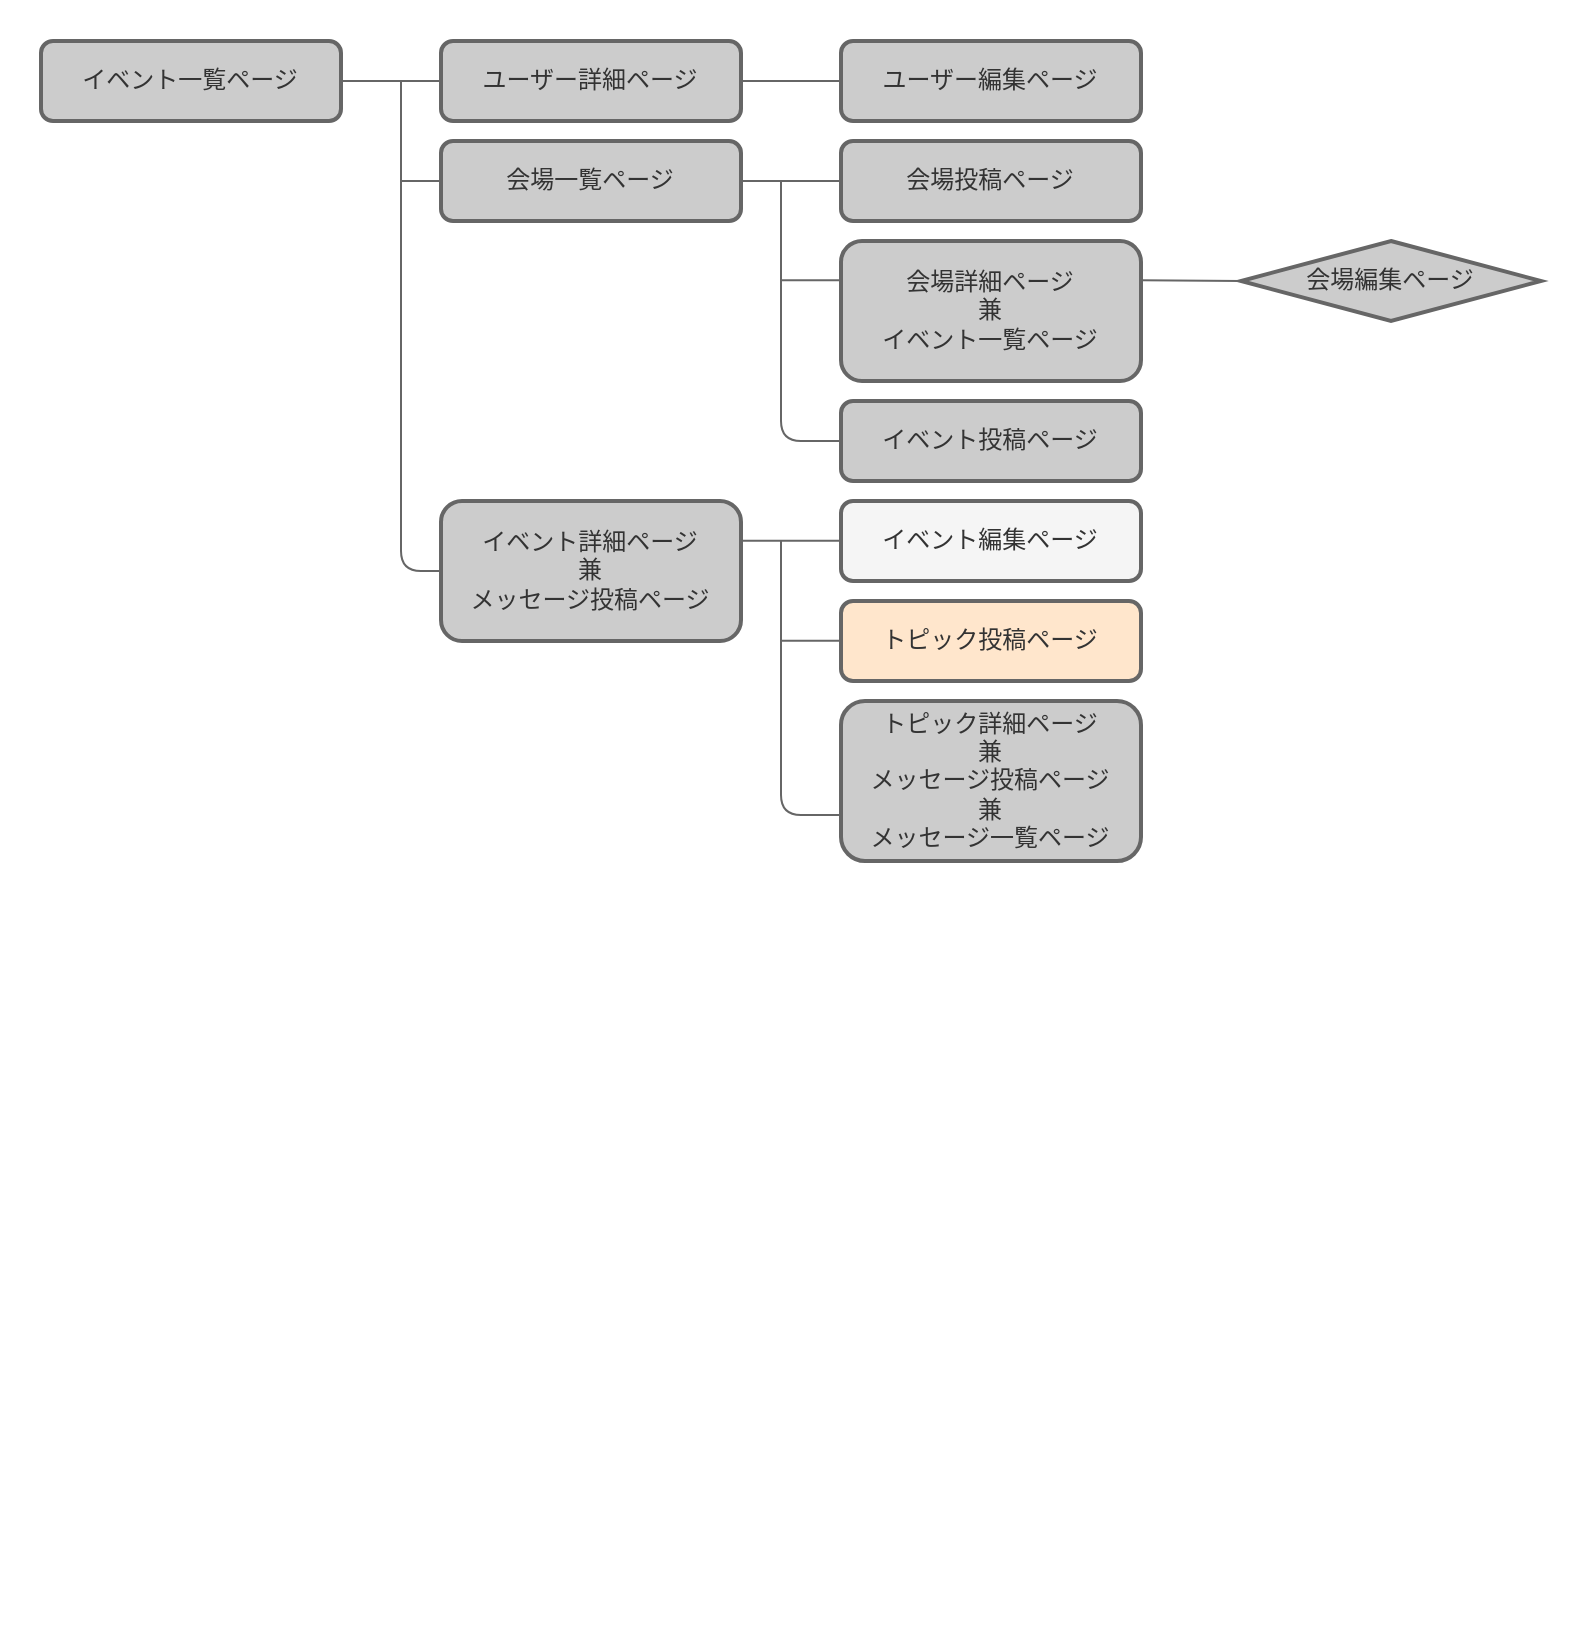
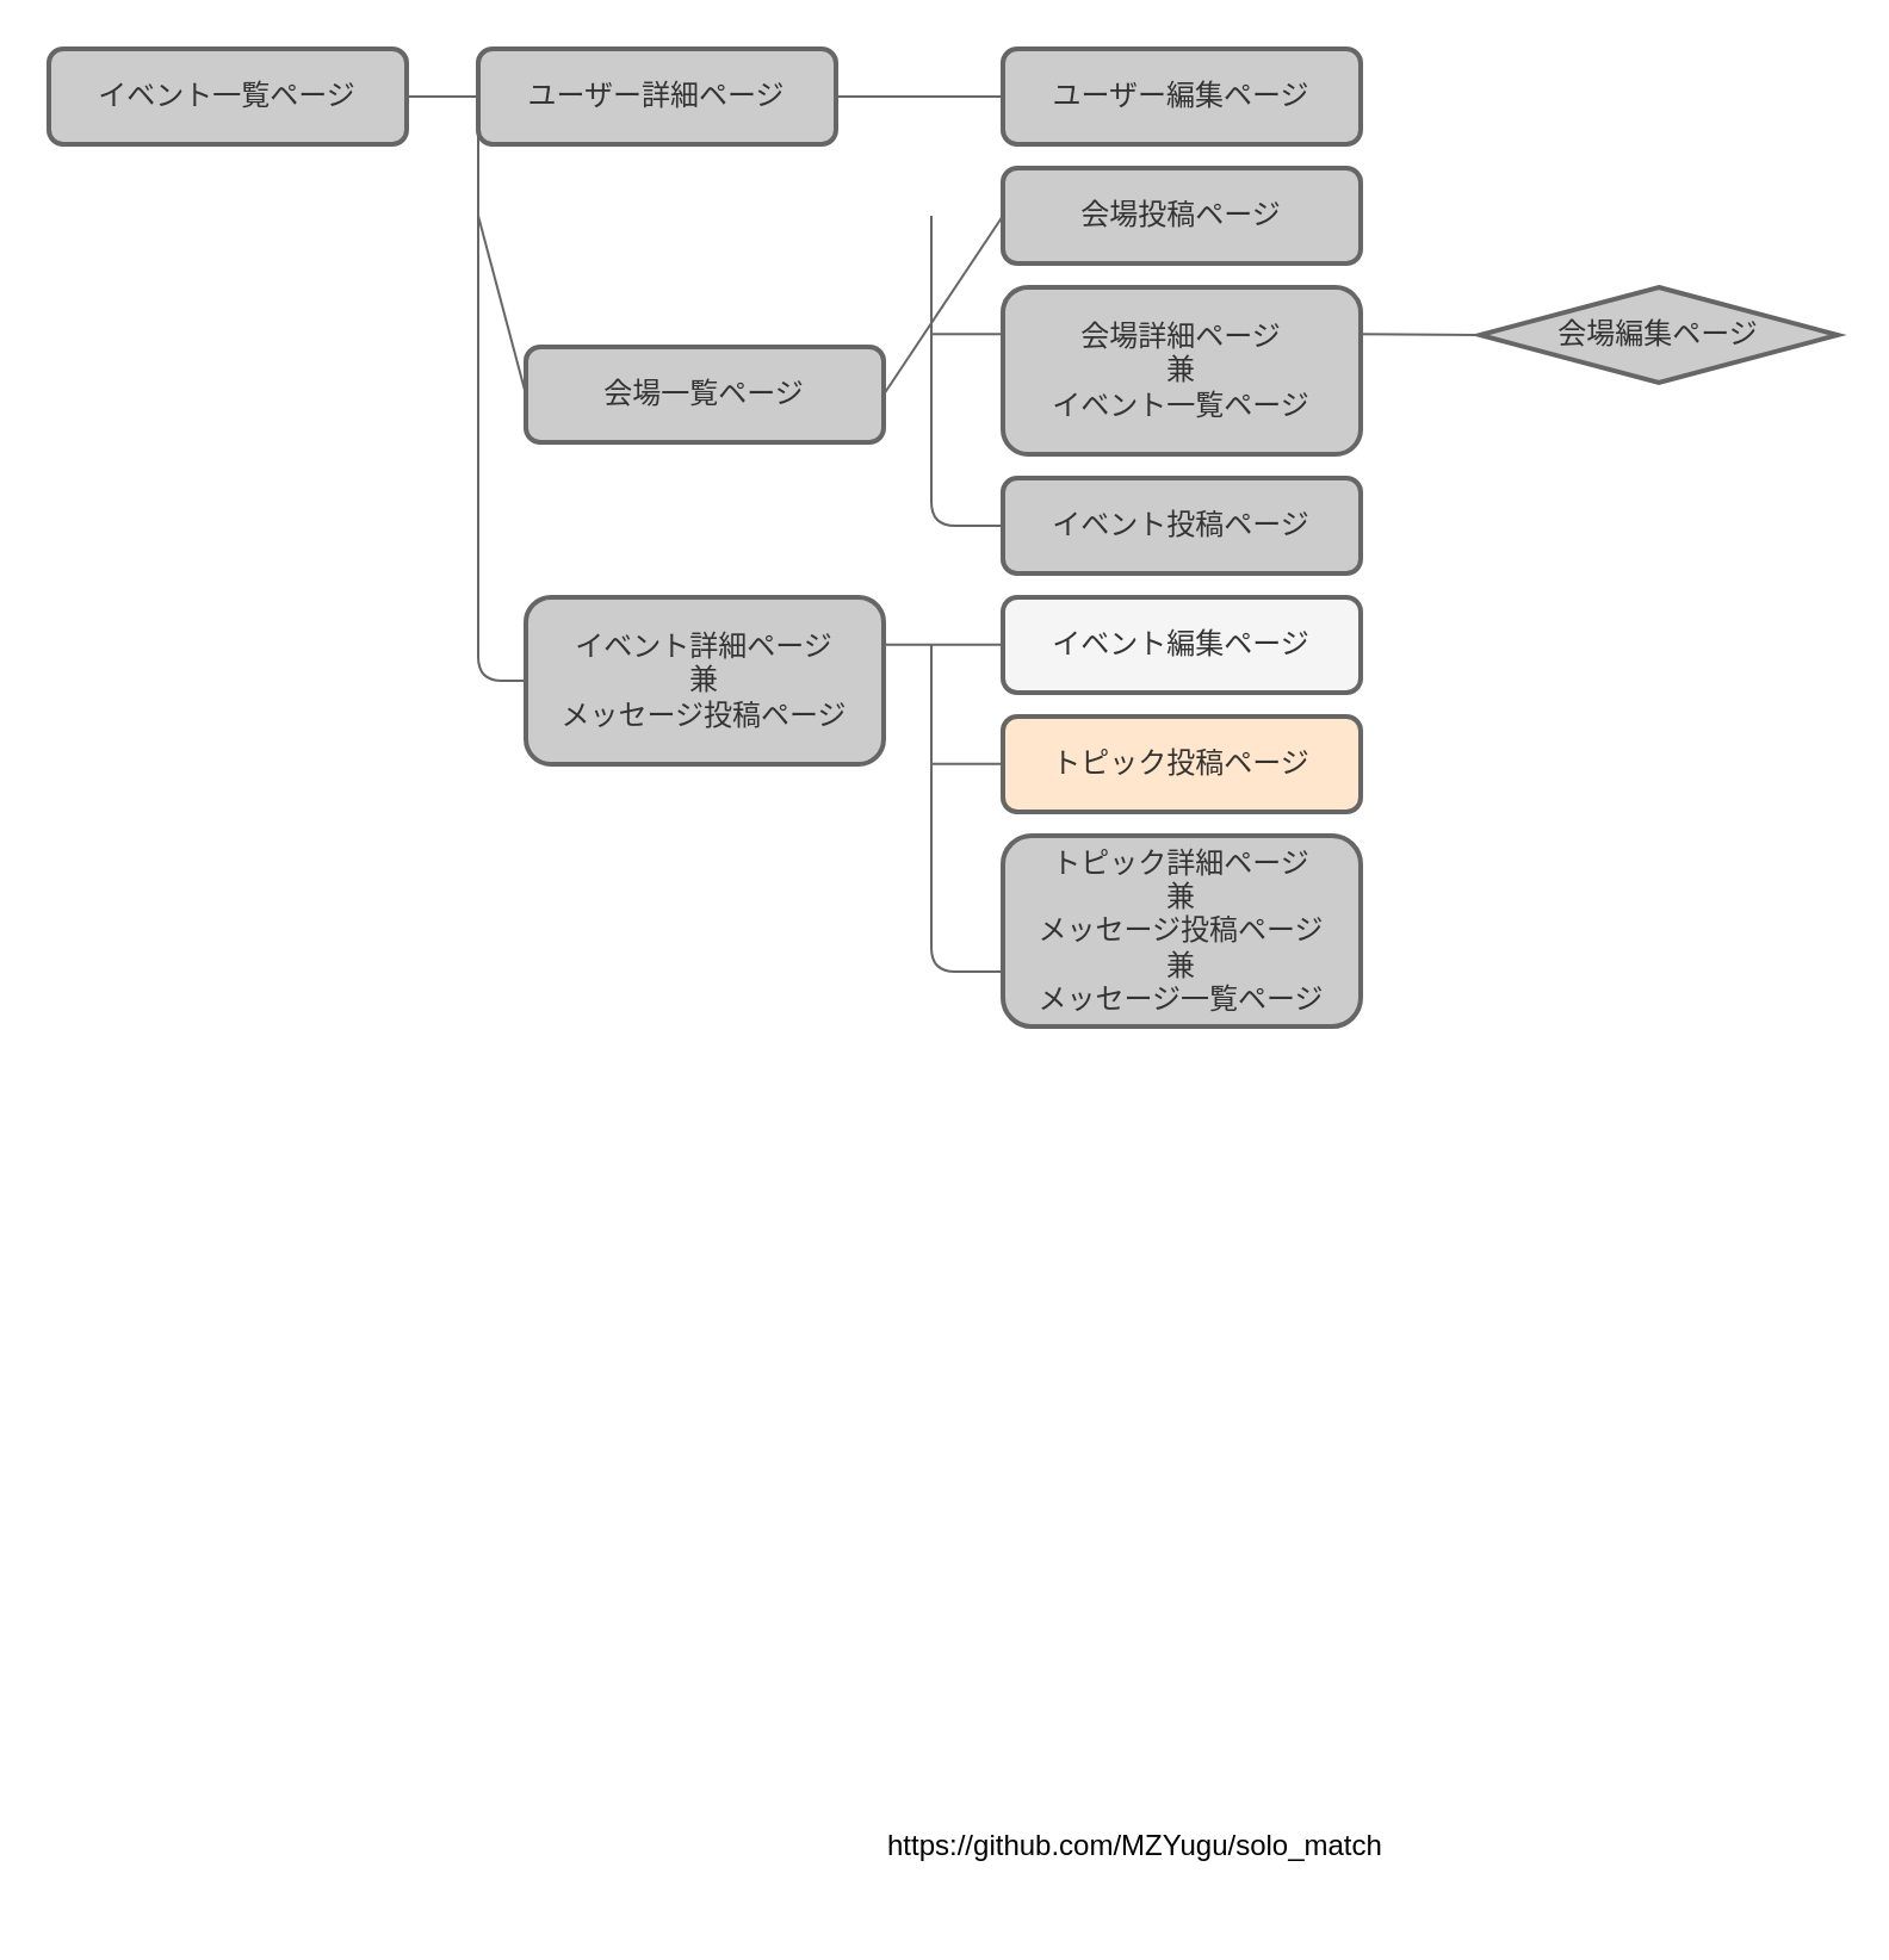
  <mxCell id="0" />
  <mxCell id="1" parent="0" />
+ <mxCell id="2" value="https://github.com/MZYugu/solo_match" style="text;whiteSpace=wrap;html=1;" parent="1" vertex="1"><mxGeometry x="370" y="760" width="240" height="40" as="geometry" /></mxCell>
  <mxCell id="3" value="イベント一覧ページ" style="rounded=1;whiteSpace=wrap;html=1;fillStyle=auto;fillColor=#CCCCCC;strokeColor=#666666;strokeWidth=2;glass=0;shadow=0;fontColor=#333333;" vertex="1" parent="1"><mxGeometry x="20" y="20" width="150" height="40" as="geometry" /></mxCell>
- <mxCell id="4" value="ユーザー詳細ページ" style="rounded=1;whiteSpace=wrap;html=1;fillStyle=auto;fillColor=#CCCCCC;strokeColor=#666666;strokeWidth=2;glass=0;shadow=0;fontColor=#333333;" vertex="1" parent="1"><mxGeometry x="220" y="20" width="150" height="40" as="geometry" /></mxCell>
+ <mxCell id="4" value="ユーザー詳細ページ" style="rounded=1;whiteSpace=wrap;html=1;fillStyle=auto;fillColor=#CCCCCC;strokeColor=#666666;strokeWidth=2;glass=0;shadow=0;fontColor=#333333;" vertex="1" parent="1"><mxGeometry x="200" y="20" width="150" height="40" as="geometry" /></mxCell>
  <mxCell id="5" value="ユーザー編集ページ" style="rounded=1;whiteSpace=wrap;html=1;fillStyle=auto;fillColor=#CCCCCC;strokeColor=#666666;strokeWidth=2;glass=0;shadow=0;fontColor=#333333;" vertex="1" parent="1"><mxGeometry x="420" y="20" width="150" height="40" as="geometry" /></mxCell>
- <mxCell id="6" value="会場一覧ページ" style="rounded=1;whiteSpace=wrap;html=1;fillStyle=auto;fillColor=#CCCCCC;strokeColor=#666666;strokeWidth=2;glass=0;shadow=0;fontColor=#333333;" vertex="1" parent="1"><mxGeometry x="220" y="70" width="150" height="40" as="geometry" /></mxCell>
+ <mxCell id="6" value="会場一覧ページ" style="rounded=1;whiteSpace=wrap;html=1;fillStyle=auto;fillColor=#CCCCCC;strokeColor=#666666;strokeWidth=2;glass=0;shadow=0;fontColor=#333333;" vertex="1" parent="1"><mxGeometry x="220" y="145" width="150" height="40" as="geometry" /></mxCell>
  <mxCell id="7" value="会場詳細ページ&lt;br&gt;兼&lt;br&gt;イベント一覧ページ" style="rounded=1;whiteSpace=wrap;html=1;fillStyle=auto;fillColor=#CCCCCC;strokeColor=#666666;strokeWidth=2;glass=0;shadow=0;fontColor=#333333;" vertex="1" parent="1"><mxGeometry x="420" y="120" width="150" height="70" as="geometry" /></mxCell>
  <mxCell id="8" value="イベント詳細ページ&lt;br&gt;兼&lt;br&gt;メッセージ投稿ページ" style="rounded=1;whiteSpace=wrap;html=1;fillStyle=auto;fillColor=#CCCCCC;strokeColor=#666666;strokeWidth=2;glass=0;shadow=0;fontColor=#333333;" vertex="1" parent="1"><mxGeometry x="220" y="250" width="150" height="70" as="geometry" /></mxCell>
  <mxCell id="9" value="イベント編集ページ" style="rounded=1;whiteSpace=wrap;html=1;fillStyle=auto;fillColor=#f5f5f5;strokeColor=#666666;strokeWidth=2;glass=0;shadow=0;fontColor=#333333;" vertex="1" parent="1"><mxGeometry x="420" y="250" width="150" height="40" as="geometry" /></mxCell>
  <mxCell id="10" value="会場編集ページ" style="rhombus;whiteSpace=wrap;html=1;fillStyle=auto;fillColor=#CCCCCC;strokeColor=#666666;strokeWidth=2;glass=0;shadow=0;fontColor=#333333;" vertex="1" parent="1"><mxGeometry x="620" y="120" width="150" height="40" as="geometry" /></mxCell>
  <mxCell id="11" value="イベント投稿ページ" style="rounded=1;whiteSpace=wrap;html=1;fillStyle=auto;fillColor=#CCCCCC;strokeColor=#666666;strokeWidth=2;glass=0;shadow=0;fontColor=#333333;" vertex="1" parent="1"><mxGeometry x="420" y="200" width="150" height="40" as="geometry" /></mxCell>
  <mxCell id="12" value="会場投稿ページ" style="rounded=1;whiteSpace=wrap;html=1;fillStyle=auto;fillColor=#CCCCCC;strokeColor=#666666;strokeWidth=2;glass=0;shadow=0;fontColor=#333333;" vertex="1" parent="1"><mxGeometry x="420" y="70" width="150" height="40" as="geometry" /></mxCell>
  <mxCell id="13" value="トピック投稿ページ" style="rounded=1;whiteSpace=wrap;html=1;fillStyle=auto;fillColor=#ffe6cc;strokeColor=#666666;strokeWidth=2;glass=0;shadow=0;fontColor=#333333;" vertex="1" parent="1"><mxGeometry x="420" y="300" width="150" height="40" as="geometry" /></mxCell>
  <mxCell id="14" value="トピック詳細ページ&lt;br&gt;兼&lt;br&gt;メッセージ投稿ページ&lt;br&gt;兼&lt;br&gt;メッセージ一覧ページ" style="rounded=1;whiteSpace=wrap;html=1;fillStyle=auto;fillColor=#CCCCCC;strokeColor=#666666;strokeWidth=2;glass=0;shadow=0;fontColor=#333333;" vertex="1" parent="1"><mxGeometry x="420" y="350" width="150" height="80" as="geometry" /></mxCell>
  <mxCell id="15" value="" style="endArrow=none;html=1;fontColor=#333333;entryX=0;entryY=0.5;entryDx=0;entryDy=0;strokeColor=#666666;" edge="1" parent="1" target="4"><mxGeometry width="50" height="50" relative="1" as="geometry"><mxPoint x="170" y="40" as="sourcePoint" /><mxPoint x="220" y="-10" as="targetPoint" /></mxGeometry></mxCell>
  <mxCell id="16" value="" style="endArrow=none;html=1;strokeColor=#666666;fontColor=#333333;exitX=0;exitY=0.5;exitDx=0;exitDy=0;" edge="1" parent="1" source="8"><mxGeometry width="50" height="50" relative="1" as="geometry"><mxPoint x="220" y="270" as="sourcePoint" /><mxPoint x="200" y="40" as="targetPoint" /><Array as="points"><mxPoint x="200" y="285" /></Array></mxGeometry></mxCell>
  <mxCell id="17" value="" style="endArrow=none;html=1;strokeColor=#666666;fontColor=#333333;entryX=0;entryY=0.5;entryDx=0;entryDy=0;" edge="1" parent="1" target="6"><mxGeometry width="50" height="50" relative="1" as="geometry"><mxPoint x="200" y="90" as="sourcePoint" /><mxPoint x="270" y="220" as="targetPoint" /></mxGeometry></mxCell>
  <mxCell id="18" value="" style="endArrow=none;html=1;strokeColor=#666666;fontColor=#333333;exitX=1;exitY=0.5;exitDx=0;exitDy=0;" edge="1" parent="1" source="4"><mxGeometry width="50" height="50" relative="1" as="geometry"><mxPoint x="370" y="90" as="sourcePoint" /><mxPoint x="420" y="40" as="targetPoint" /></mxGeometry></mxCell>
  <mxCell id="19" value="" style="endArrow=none;html=1;strokeColor=#666666;fontColor=#333333;exitX=1;exitY=0.5;exitDx=0;exitDy=0;" edge="1" parent="1" source="6"><mxGeometry width="50" height="50" relative="1" as="geometry"><mxPoint x="370" y="140" as="sourcePoint" /><mxPoint x="420" y="90" as="targetPoint" /></mxGeometry></mxCell>
  <mxCell id="20" value="" style="endArrow=none;html=1;strokeColor=#666666;fontColor=#333333;" edge="1" parent="1"><mxGeometry width="50" height="50" relative="1" as="geometry"><mxPoint x="390" y="90" as="sourcePoint" /><mxPoint x="420" y="220" as="targetPoint" /><Array as="points"><mxPoint x="390" y="220" /></Array></mxGeometry></mxCell>
  <mxCell id="21" value="" style="endArrow=none;html=1;strokeColor=#666666;fontColor=#333333;" edge="1" parent="1"><mxGeometry width="50" height="50" relative="1" as="geometry"><mxPoint x="390" y="139.67" as="sourcePoint" /><mxPoint x="420" y="139.67" as="targetPoint" /></mxGeometry></mxCell>
  <mxCell id="22" value="" style="endArrow=none;html=1;strokeColor=#666666;fontColor=#333333;entryX=0;entryY=0.5;entryDx=0;entryDy=0;" edge="1" parent="1" target="10"><mxGeometry width="50" height="50" relative="1" as="geometry"><mxPoint x="570" y="139.67" as="sourcePoint" /><mxPoint x="600" y="139.67" as="targetPoint" /></mxGeometry></mxCell>
  <mxCell id="23" value="" style="endArrow=none;html=1;strokeColor=#666666;fontColor=#333333;" edge="1" parent="1"><mxGeometry width="50" height="50" relative="1" as="geometry"><mxPoint x="390" y="270" as="sourcePoint" /><mxPoint x="420" y="407" as="targetPoint" /><Array as="points"><mxPoint x="390" y="407" /></Array></mxGeometry></mxCell>
  <mxCell id="24" value="" style="endArrow=none;html=1;strokeColor=#666666;fontColor=#333333;exitX=1;exitY=0.5;exitDx=0;exitDy=0;" edge="1" parent="1"><mxGeometry width="50" height="50" relative="1" as="geometry"><mxPoint x="370" y="269.83" as="sourcePoint" /><mxPoint x="420" y="269.83" as="targetPoint" /></mxGeometry></mxCell>
  <mxCell id="25" value="" style="endArrow=none;html=1;strokeColor=#666666;fontColor=#333333;" edge="1" parent="1"><mxGeometry width="50" height="50" relative="1" as="geometry"><mxPoint x="390" y="319.83" as="sourcePoint" /><mxPoint x="420" y="319.83" as="targetPoint" /></mxGeometry></mxCell>
